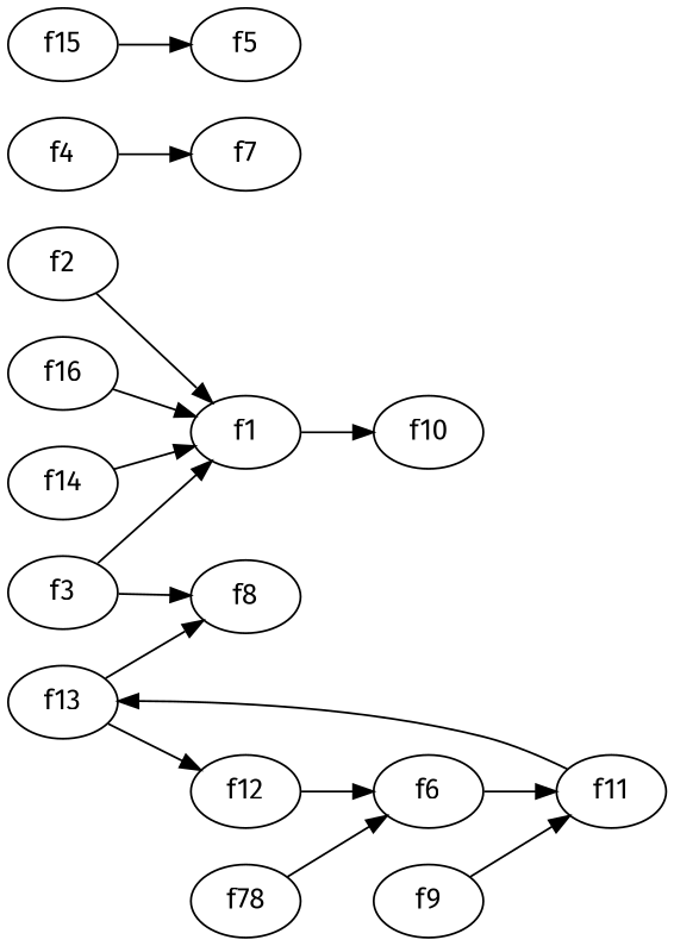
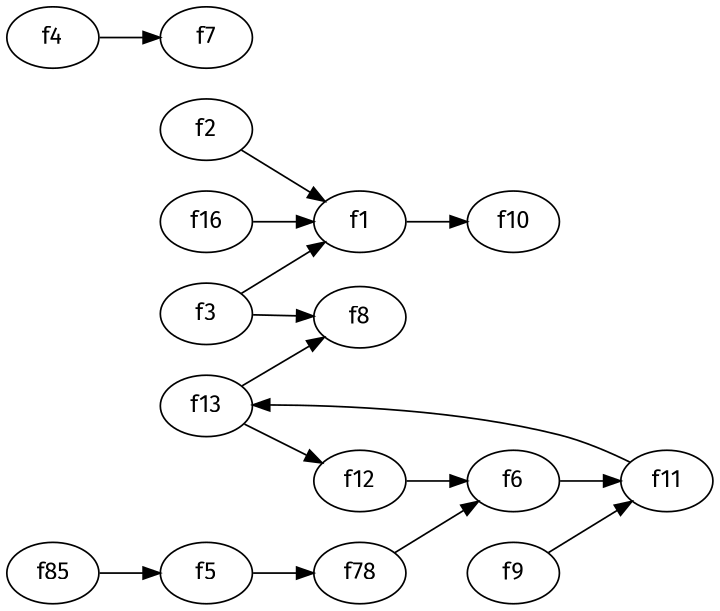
  strict digraph {
    fontname="Fira Sans"
    rankdir=LR
    node [fontname="Fira Sans"]
    edge [fontname="Fira Sans" weight=2]
    f1
    f10
    f2
    f3
    f8
    f4
    f7
    n8 [label=f78]
    f5
    f6
    f11
    f13
    f16
    f12
    f9
-   f14
-   f15
+   f15 [label=f85]
    f1 -> f10
    f2 -> f1
    f3 -> f1
    f3 -> f8
    f4 -> f7
    n8 -> f6
+   f5 -> n8
    f6 -> f11
    f11 -> f13
    f13 -> f8
    f13 -> f12
    f16 -> f1
    f12 -> f6
    f9 -> f11
-   f14 -> f1
    f15 -> f5
  }
